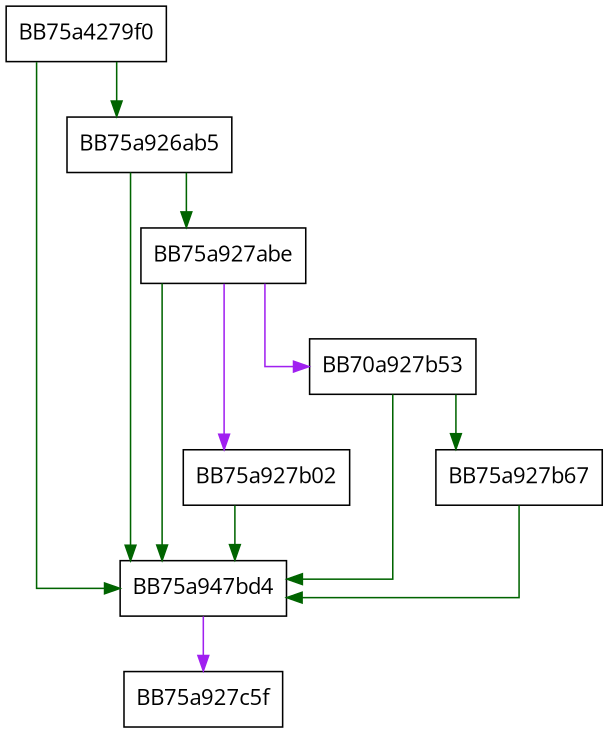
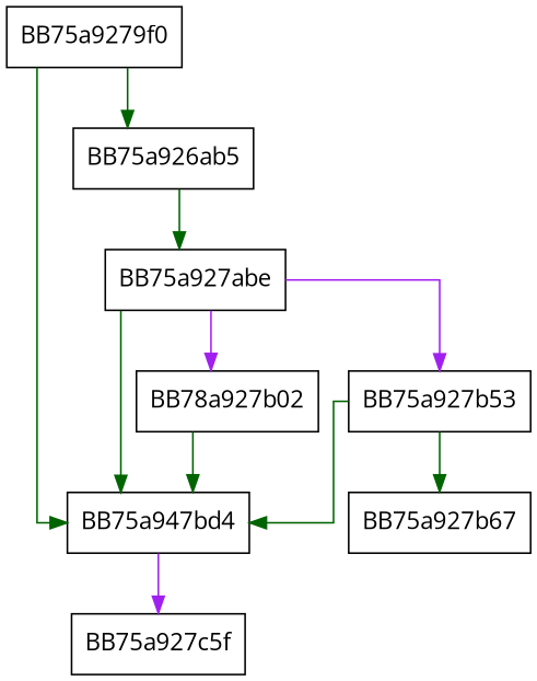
  digraph {
    fontname="Open Sans"
    splines=ortho
    node [fontname="Open Sans" shape=box]
    edge [color=darkgreen fontname="Open Sans"]
    n1 [label=BB75a947bd4]
-   BB75a9279f0 [label=BB75a4279f0]
+   BB75a9279f0
    n3 [label=BB75a926ab5]
    BB75a927c5f
    BB75a927abe
-   BB75a927b02
-   BB75a927b53 [label=BB70a927b53]
+   BB75a927b02 [label=BB78a927b02]
+   BB75a927b53
    BB75a927b67
    n1 -> BB75a927c5f [color=purple]
    BB75a9279f0 -> n1
    BB75a9279f0 -> n3
-   n3 -> n1
    n3 -> BB75a927abe
    BB75a927abe -> n1
    BB75a927abe -> BB75a927b02 [color=purple]
    BB75a927abe -> BB75a927b53 [color=purple]
    BB75a927b02 -> n1
    BB75a927b53 -> n1
    BB75a927b53 -> BB75a927b67
-   BB75a927b67 -> n1
  }
